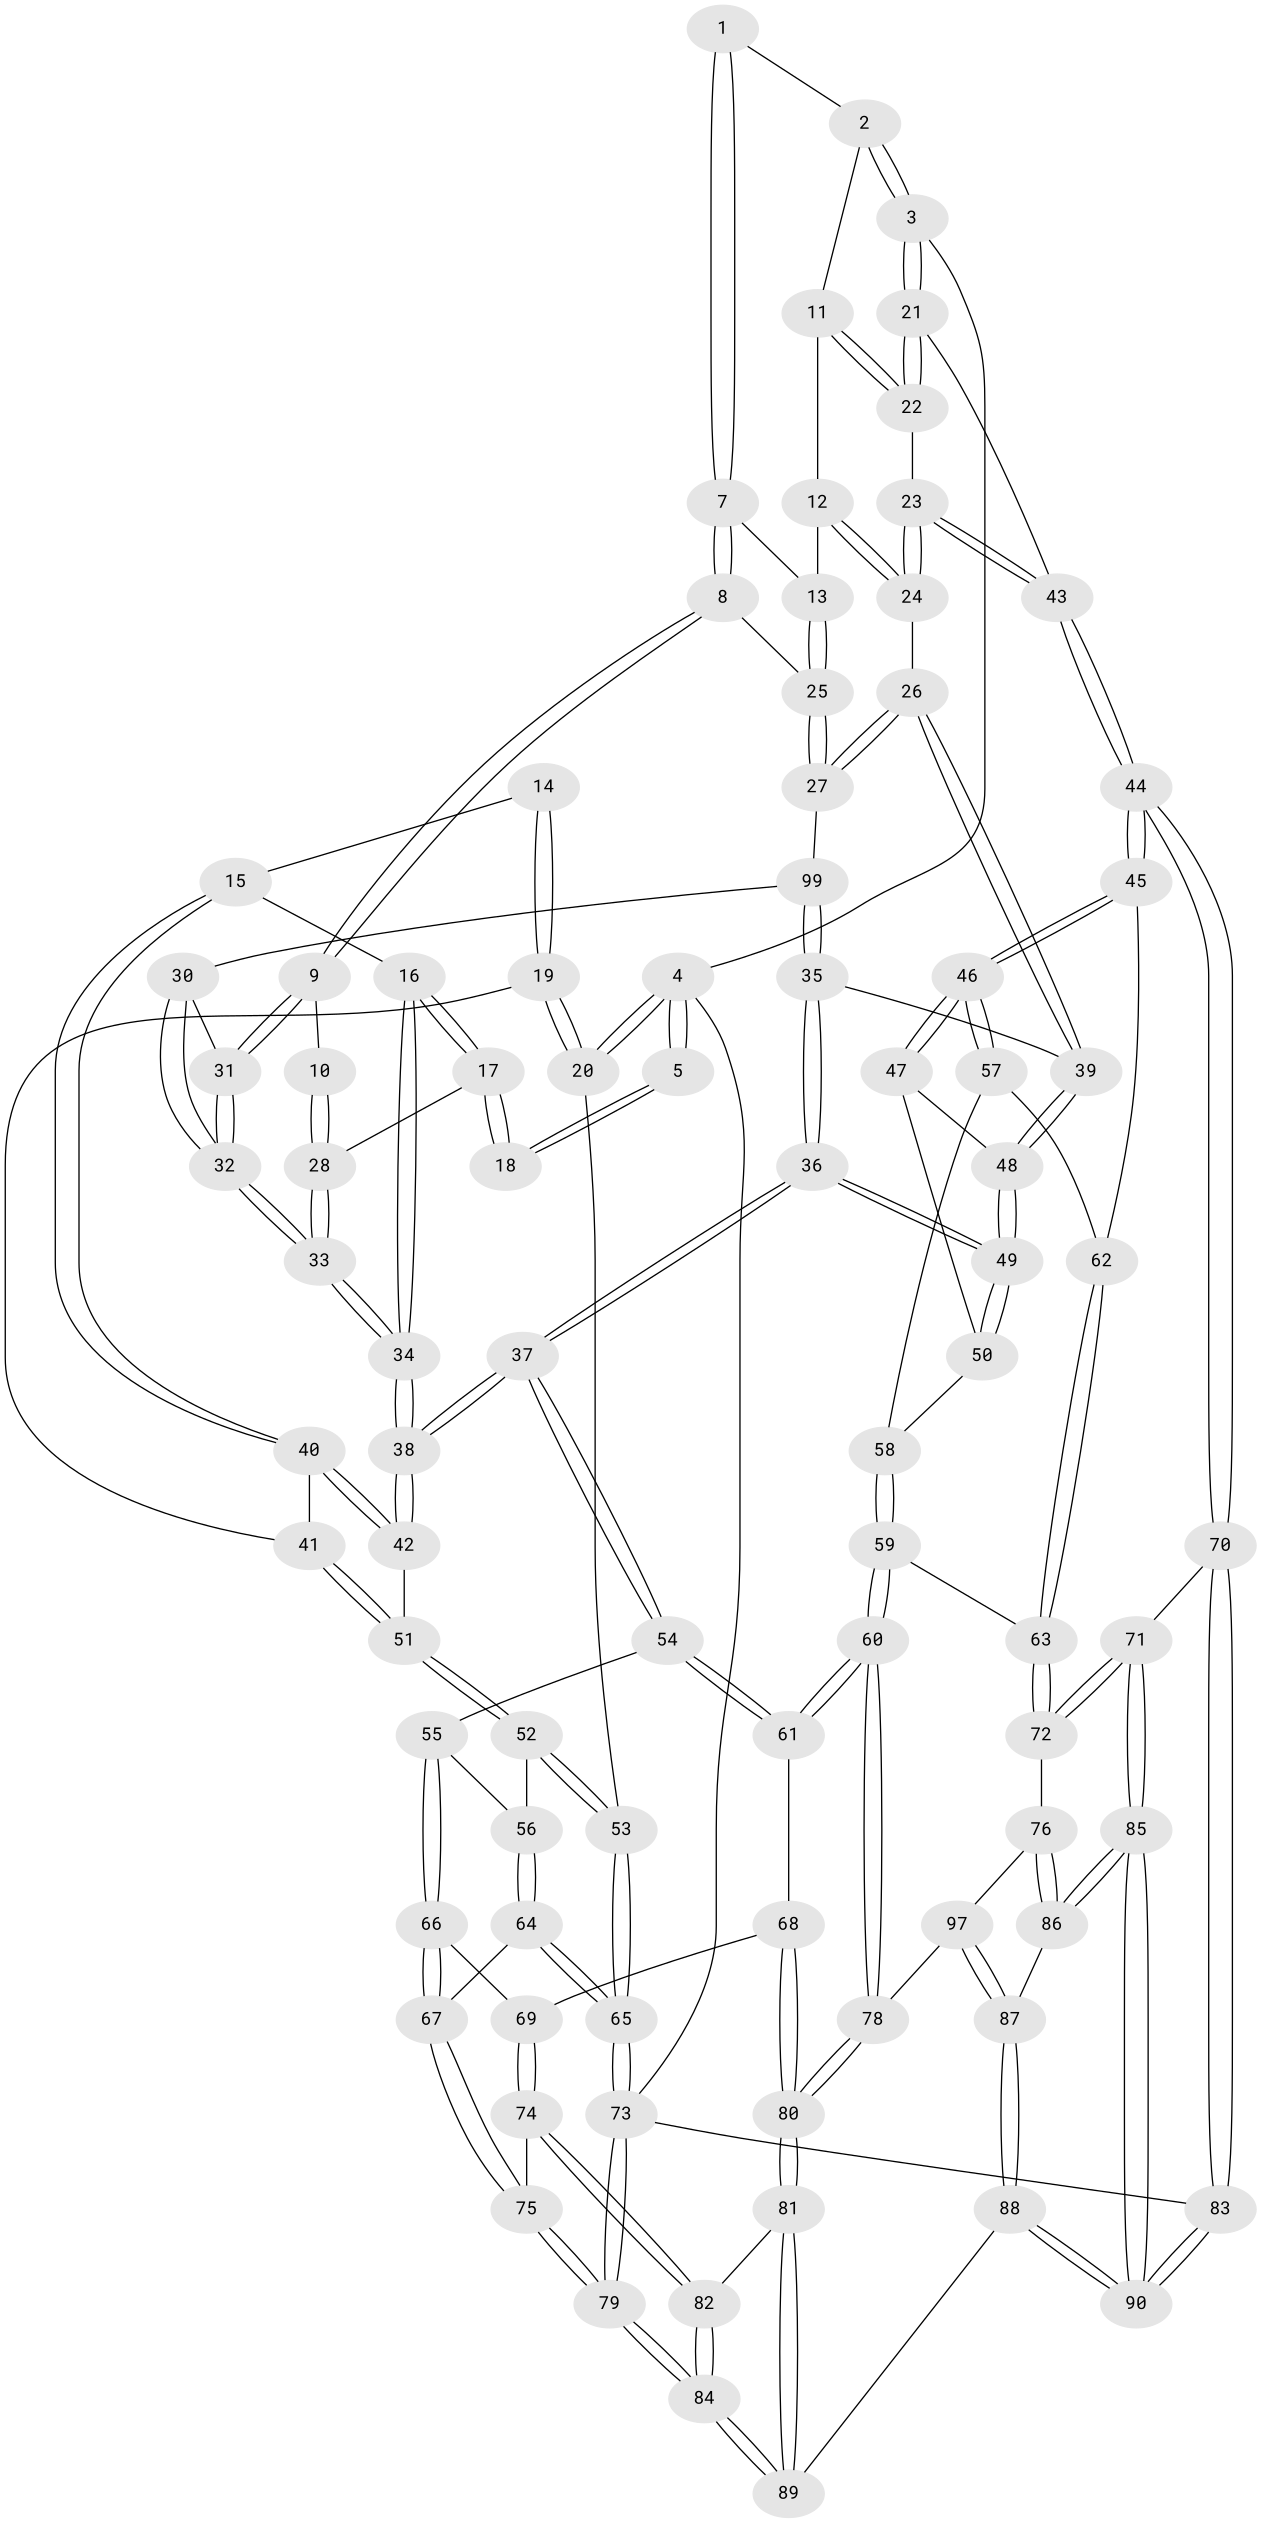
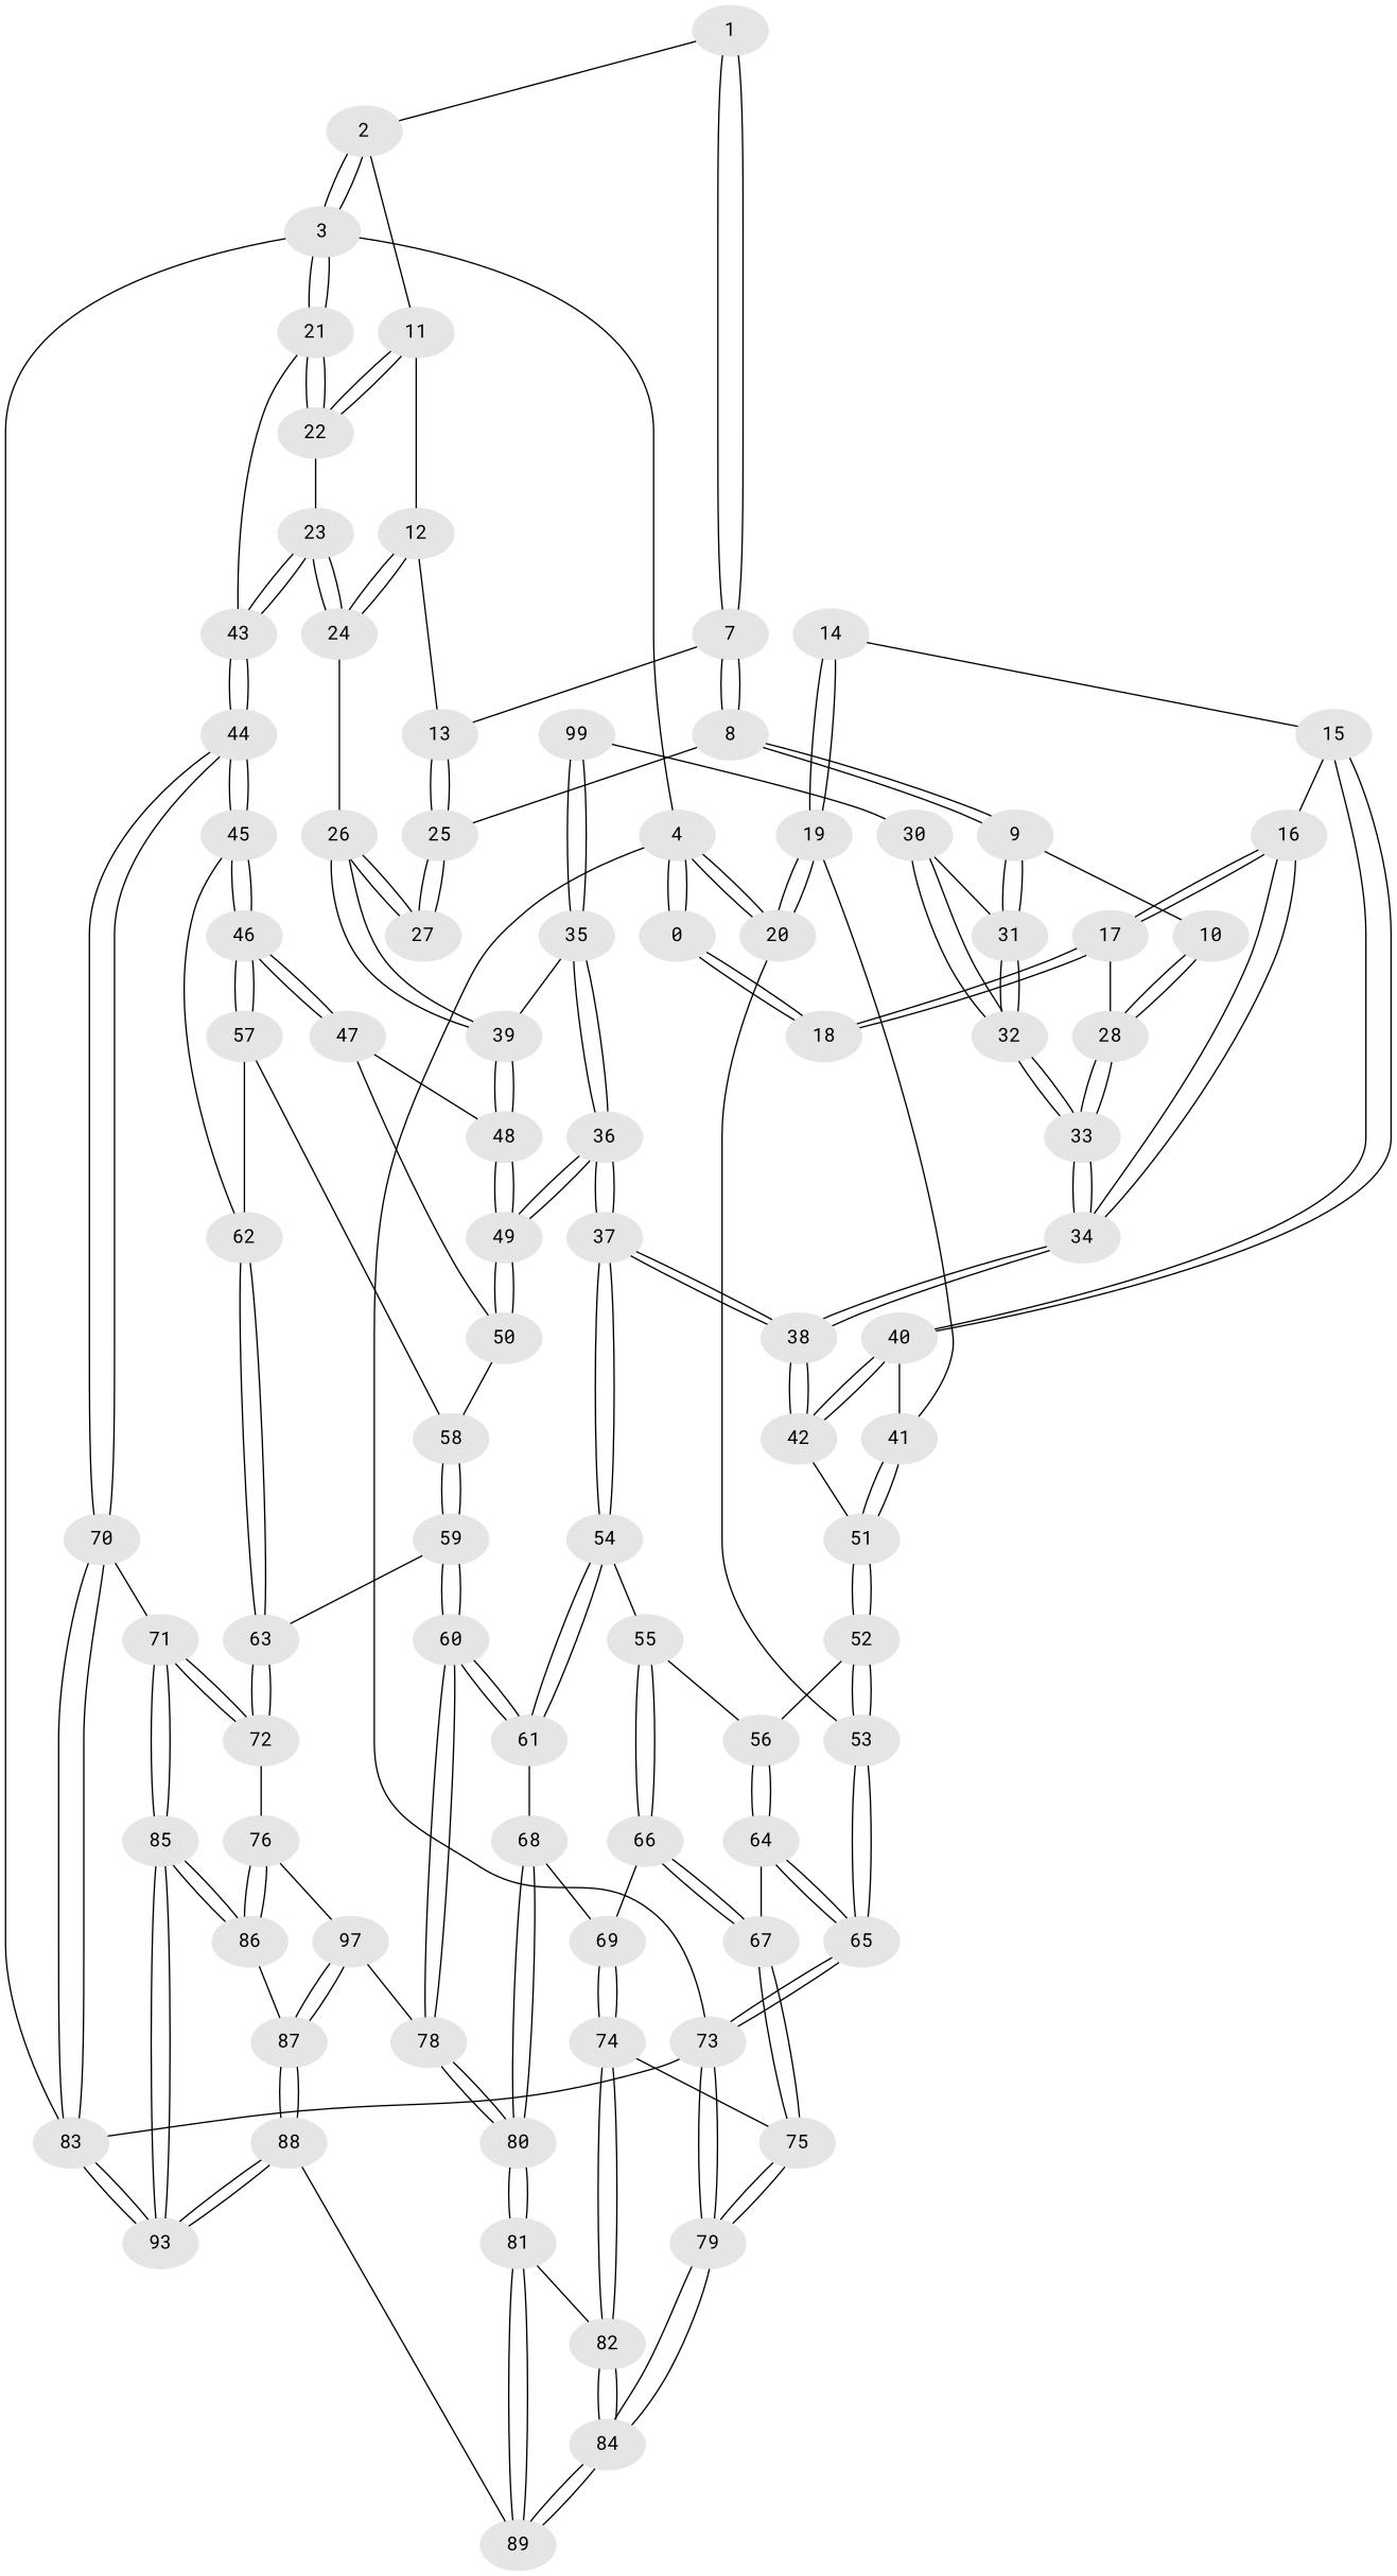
  graph {
    fontname="Roboto Mono"
    node [color=gray90 fontname="Roboto Mono" style=filled]
    edge [fontname="Roboto Mono"]
    1
    2
    7
    3
    11
    8
    13
    4
    21
    83
    12
    22
-   5
+   5 [label=0]
    20
    73
    43
-   90
+   90 [label=93]
    18
    53
    79
    10
    28
    9
    25
    31
    27
    32
    33
    24
    23
    26
    14
    15
    19
    16
    40
    41
    17
    34
    42
    38
    51
    65
    44
    39
    n46 [label=99]
    48
    30
    35
    36
    37
    49
    54
    50
    55
    61
    52
    45
    70
    46
    62
    71
    47
    57
    63
    58
    59
    56
    64
    66
    68
    67
    69
    60
    78
    72
    80
    76
    75
    74
    81
    82
    85
    86
    n85 [label=97]
    84
    87
    88
    89
    1 -- 2
    1 -- 7
    1 -- 7
    2 -- 3
    2 -- 3
    2 -- 11
    7 -- 8
    7 -- 8
    7 -- 13
    3 -- 4
    3 -- 21
    3 -- 21
+   3 -- 83
    11 -- 12
    11 -- 22
    11 -- 22
    8 -- 9
    8 -- 9
    8 -- 25
    13 -- 25
    13 -- 25
    4 -- 5
    4 -- 5
    4 -- 20
    4 -- 20
    4 -- 73
    21 -- 22
    21 -- 22
    21 -- 43
    83 -- 90
    83 -- 90
    12 -- 13
    12 -- 24
    12 -- 24
    22 -- 23
    5 -- 18
    5 -- 18
    20 -- 53
    73 -- 83
    73 -- 79
    73 -- 79
    43 -- 44
    43 -- 44
    53 -- 65
    53 -- 65
    79 -- 84
    79 -- 84
    10 -- 28
    10 -- 28
    28 -- 33
    28 -- 33
    9 -- 10
    9 -- 31
    9 -- 31
    25 -- 27
    25 -- 27
    31 -- 32
    31 -- 32
-   27 -- n46
    32 -- 33
    32 -- 33
    33 -- 34
    33 -- 34
    24 -- 26
    23 -- 43
    23 -- 43
    23 -- 24
    23 -- 24
    26 -- 27
    26 -- 27
    26 -- 39
    26 -- 39
    14 -- 15
    14 -- 19
    14 -- 19
    15 -- 16
    15 -- 40
    15 -- 40
    19 -- 20
    19 -- 20
    19 -- 41
    16 -- 17
    16 -- 17
    16 -- 34
    16 -- 34
    40 -- 41
    40 -- 42
    40 -- 42
    41 -- 51
    41 -- 51
    17 -- 18
    17 -- 18
    17 -- 28
    34 -- 38
    34 -- 38
    42 -- 51
    38 -- 42
    38 -- 42
    51 -- 52
    51 -- 52
    65 -- 73
    65 -- 73
    44 -- 45
    44 -- 45
    44 -- 70
    44 -- 70
    39 -- 48
    39 -- 48
    n46 -- 30
    n46 -- 35
    n46 -- 35
    48 -- 49
    48 -- 49
    30 -- 31
    30 -- 32
    30 -- 32
    35 -- 39
    35 -- 36
    35 -- 36
    36 -- 37
    36 -- 37
    36 -- 49
    36 -- 49
    37 -- 38
    37 -- 38
    37 -- 54
    37 -- 54
    49 -- 50
    49 -- 50
    54 -- 55
    54 -- 61
    54 -- 61
    50 -- 58
    55 -- 56
    55 -- 66
    55 -- 66
    61 -- 68
    52 -- 53
    52 -- 53
    52 -- 56
    45 -- 46
    45 -- 46
    45 -- 62
    70 -- 83
    70 -- 83
    70 -- 71
    46 -- 47
    46 -- 47
    46 -- 57
    46 -- 57
    62 -- 63
    62 -- 63
    71 -- 72
    71 -- 72
    71 -- 85
    71 -- 85
    47 -- 48
    47 -- 50
    57 -- 62
    57 -- 58
    63 -- 72
    63 -- 72
    58 -- 59
    58 -- 59
    59 -- 63
    59 -- 60
    59 -- 60
    56 -- 64
    56 -- 64
    64 -- 65
    64 -- 65
    64 -- 67
    66 -- 67
    66 -- 67
    66 -- 69
    68 -- 69
    68 -- 80
    68 -- 80
    67 -- 75
    67 -- 75
    69 -- 74
    69 -- 74
    60 -- 61
    60 -- 61
    60 -- 78
    60 -- 78
    78 -- 80
    78 -- 80
    72 -- 76
    80 -- 81
    80 -- 81
    76 -- 86
    76 -- 86
    76 -- n85
    75 -- 79
    75 -- 79
    74 -- 75
    74 -- 82
    74 -- 82
    81 -- 82
    81 -- 89
    81 -- 89
    82 -- 84
    82 -- 84
    85 -- 90
    85 -- 90
    85 -- 86
    85 -- 86
    86 -- 87
    n85 -- 78
    n85 -- 87
    n85 -- 87
    84 -- 89
    84 -- 89
    87 -- 88
    87 -- 88
    88 -- 90
    88 -- 90
    88 -- 89
  }
